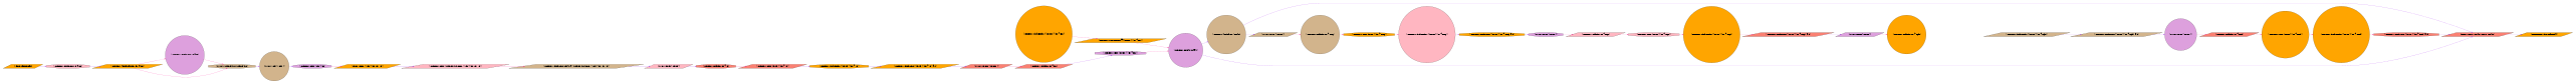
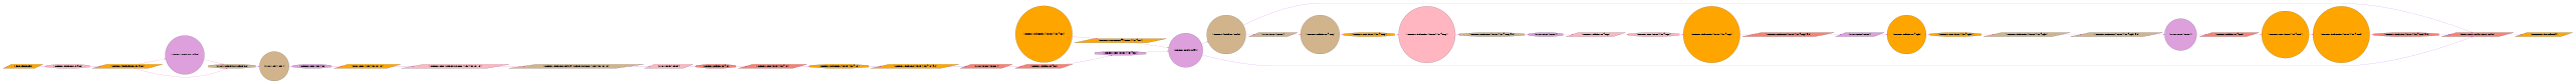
  digraph {
    fontname="DejaVu Sans Mono"
    rankdir=LR
    node [fillcolor=orange fontname="DejaVu Sans Mono" shape=parallelogram style=filled]
    edge [color=purple fontname="DejaVu Sans Mono"]
    n1 [fillcolor=lightpink label="(<operator>.assignment,v3 = 127)" shape=octagon]
    n2 [label="(<operator>.lessEqualsThan,a3 <= 127)"]
    n3 [fillcolor=plum label="(<operator>.assignment,v3 = a3)" shape=circle]
    n4 [fillcolor=tan label="(UNKNOWN,unsigned int,unsigned int)" shape=octagon]
    n5 [fillcolor=tan label="(UNKNOWN,void *,void *)" shape=circle]
    n6 [fillcolor=tan label="(<operator>.assignment,result = (unsigned int)memcpy((void *)a1, a2, v3))"]
    n7 [fillcolor=lightpink label="(UNKNOWN,_BYTE *,_BYTE *)"]
    n8 [fillcolor=salmon label="(<operator>.addition,a1 + v3)" shape=octagon]
    n9 [fillcolor=lightpink label="(<operator>.cast,(unsigned int)memcpy((void *)a1, a2, v3))"]
    n10 [fillcolor=plum label="(<operator>.cast,(void *)a1)" shape=octagon]
    n11 [label="(memcpy,memcpy((void *)a1, a2, v3))"]
    n12 [label="(<operator>.assignment,*(_BYTE *)(a1 + v3) = 0)"]
    n13 [fillcolor=salmon label="(UNKNOWN,_DWORD *,_DWORD *)"]
    n14 [fillcolor=salmon label="(<operator>.addition,a1 + 384)"]
    n15 [label="(<operator>.indirection,*(_BYTE *)(a1 + v3))" shape=octagon]
    n16 [fillcolor=salmon label="(<operator>.cast,(_BYTE *)(a1 + v3))"]
    n17 [label="(<operator>.preIncrement,++*(_DWORD *)(a1 + 384))"]
    n18 [fillcolor=plum label="(<operator>.equals,v3 == 7)" shape=circle]
    n19 [fillcolor=tan label="(<operator>.logicalNot,!result)" shape=circle]
    n20 [fillcolor=salmon label="(RETURN,return result;,return result;)"]
    n21 [label="(<operator>.indirection,*(_DWORD *)(a1 + 384))" shape=circle]
    n22 [fillcolor=plum label="(<operator>.cast,(_DWORD *)(a1 + 384))" shape=octagon]
    n23 [fillcolor=tan label="(UNKNOWN,_BYTE *,_BYTE *)"]
    n24 [label="(METHOD_RETURN,int __fastcall)"]
    n25 [fillcolor=tan label="(<operator>.addition,a1 + 2436)" shape=circle]
-   n26 [label="(<operator>.assignment,*(_BYTE *)(a1 + 2436) = 0)" shape=octagon]
+   n26 [fillcolor=tan label="(<operator>.assignment,*(_BYTE *)(a1 + 2436) = 0)" shape=octagon]
    n27 [fillcolor=plum label="(UNKNOWN,_BYTE *,_BYTE *)" shape=octagon]
    n28 [fillcolor=lightpink label="(<operator>.addition,a1 + 2564)"]
    n29 [fillcolor=lightpink label="(<operator>.indirection,*(_BYTE *)(a1 + 2436))" shape=circle]
    n30 [label="(<operator>.cast,(_BYTE *)(a1 + 2436))" shape=octagon]
    n31 [fillcolor=salmon label="(<operator>.assignment,*(_BYTE *)(a1 + 2564) = 0)"]
    n32 [fillcolor=plum label="(UNKNOWN,_BYTE *,_BYTE *)"]
    n33 [label="(<operator>.addition,a1 + 2692)" shape=circle]
    n34 [label="(<operator>.indirection,*(_BYTE *)(a1 + 2564))" shape=circle]
    n35 [fillcolor=lightpink label="(<operator>.cast,(_BYTE *)(a1 + 2564))" shape=octagon]
    n36 [fillcolor=tan label="(<operator>.assignment,*(_BYTE *)(a1 + 2692) = 0)"]
    n37 [fillcolor=plum label="(UNKNOWN,_BYTE *,_BYTE *)" shape=circle]
    n38 [fillcolor=salmon label="(<operator>.addition,a1 + 2820)"]
    n39 [fillcolor=tan label="(<operator>.indirection,*(_BYTE *)(a1 + 2692))"]
+   n40 [label="(<operator>.cast,(_BYTE *)(a1 + 2692))" shape=octagon]
    n41 [fillcolor=salmon label="(<operator>.assignment,*(_BYTE *)(a1 + 2820) = 0)" shape=octagon]
    n42 [label="(<operator>.indirection,*(_BYTE *)(a1 + 2820))" shape=circle]
    n43 [label="(<operator>.cast,(_BYTE *)(a1 + 2820))" shape=circle]
    n44 [label="(METHOD,IGDstartelt)"]
    n1 -> n2
    n2 -> n3 [color=deeppink]
    n2 -> n4 [color=deeppink]
    n3 -> n4 [color=deeppink]
    n4 -> n5
    n5 -> n10
    n6 -> n7
    n7 -> n8
    n8 -> n16 [color=deeppink]
    n9 -> n6 [color=deeppink]
    n10 -> n11 [color=deeppink]
    n11 -> n9
    n12 -> n13
    n13 -> n14 [color=deeppink]
    n14 -> n22
    n15 -> n12
    n16 -> n15
    n17 -> n18 [color=deeppink]
    n18 -> n19
    n18 -> n20
    n19 -> n20
    n19 -> n23
    n20 -> n24
    n21 -> n17 [color=deeppink]
    n22 -> n18 [color=deeppink]
    n23 -> n25 [color=deeppink]
    n25 -> n30 [color=deeppink]
    n26 -> n27
    n27 -> n28 [color=deeppink]
    n28 -> n35 [color=deeppink]
    n29 -> n26
    n30 -> n29 [color=deeppink]
    n31 -> n32
    n32 -> n33 [color=deeppink]
+   n33 -> n40
    n34 -> n31 [color=deeppink]
    n35 -> n34 [color=deeppink]
    n36 -> n37
    n37 -> n38 [color=deeppink]
    n38 -> n43 [color=deeppink]
    n39 -> n36
+   n40 -> n39 [color=deeppink]
    n41 -> n20
    n42 -> n41 [color=deeppink]
    n43 -> n42 [color=deeppink]
    n44 -> n1
  }
